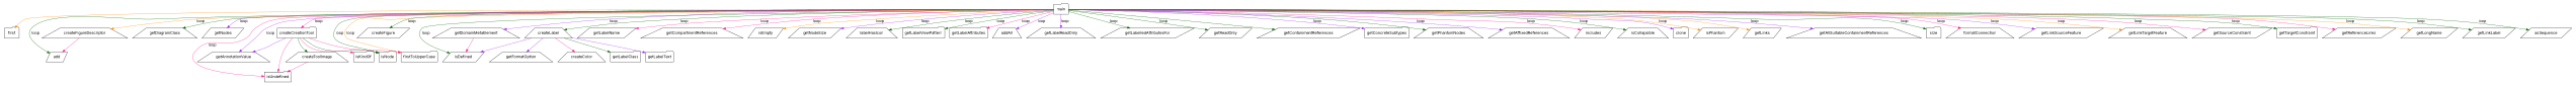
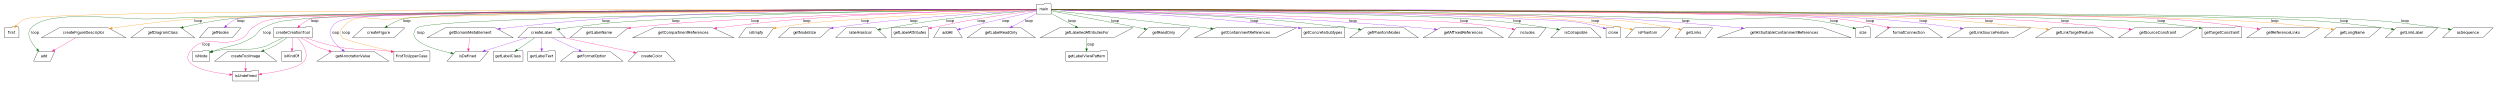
  strict digraph {
    fontname=Inter
    node [fontname=Inter shape=parallelogram]
    edge [color=darkgreen fontname=Inter]
    main [shape=folder]
    first [shape=folder]
    add
    getDiagramClass [shape=trapezium]
    getNodes
    createCreationTool [shape=folder]
    createFigureDescriptor [shape=trapezium]
    createFigure
    createLabel [shape=trapezium]
    getLabelName
    getCompartmentReferences [shape=trapezium]
    isEmpty
    getNodeSize
    isDefined
    labelHasIcon [shape=trapezium]
    getLabelViewPattern [shape=folder]
    getLabelAttributes [shape=folder]
    addAll [shape=trapezium]
    getLabelReadOnly [shape=trapezium]
    getLabelledAttributesFor
    getAnnotationValue [shape=trapezium]
    getReadOnly
    getContainmentReferences
    getConcreteSubtypes [shape=folder]
    isNode [shape=folder]
    isUndefined [shape=folder]
    getPhantomNodes [shape=trapezium]
    getAffixedReferences [shape=trapezium]
    includes
    firstToUpperCase [shape=folder]
    isCollapsible [shape=trapezium]
    clone [shape=folder]
    isPhantom
    getLinks
    getAllSuitableContainmentReferences [shape=trapezium]
    size [shape=folder]
    formatConnection [shape=trapezium]
    getLinkSourceFeature
    getLinkTargetFeature [shape=trapezium]
    getSourceConstraint
    getTargetConstraint [shape=folder]
    getReferenceLinks
    getLongName
    getLinkLabel
    asSequence
    getDomainMetaElement [shape=trapezium]
    isKindOf [shape=folder]
    createToolImage [shape=trapezium]
    getLabelClass [shape=folder]
    getLabelText [shape=folder]
    getFormatOption [shape=trapezium]
    createColor [shape=trapezium]
    main -> first [color=darkorange]
    main -> add [label=loop]
    main -> getDiagramClass
    main -> getNodes [color=purple label=loop]
    main -> createCreationTool [color=deeppink label=loop]
    main -> createFigureDescriptor [color=darkorange label=loop]
    main -> createFigure [label=loop]
    main -> createLabel [label=loop]
    main -> getLabelName [color=deeppink label=loop]
    main -> getCompartmentReferences [color=deeppink label=loop]
    main -> isEmpty [color=darkorange label=loop]
    main -> getNodeSize [color=purple label=loop]
    main -> isDefined [label=loop]
    main -> labelHasIcon [label=loop]
-   main -> getLabelViewPattern [label=loop]
+   getLabelledAttributesFor -> getLabelViewPattern [label=loop]
    main -> getLabelAttributes [color=deeppink label=loop]
    main -> addAll [color=purple label=loop]
    main -> getLabelReadOnly [color=purple label=loop]
    main -> getLabelledAttributesFor [label=loop]
    main -> getAnnotationValue [color=purple label=loop]
    main -> getReadOnly [label=loop]
    main -> getContainmentReferences
    main -> getConcreteSubtypes [color=purple label=loop]
    main -> isNode [label=loop]
    main -> isUndefined [color=deeppink label=loop]
    main -> getPhantomNodes
    main -> getAffixedReferences [color=purple label=loop]
    main -> includes [color=deeppink label=loop]
    main -> firstToUpperCase [color=darkorange label=loop]
    main -> isCollapsible [label=loop]
    main -> clone [color=purple]
    main -> isPhantom [color=darkorange label=loop]
    main -> getLinks [color=darkorange]
    main -> getAllSuitableContainmentReferences [color=purple label=loop]
    main -> size [label=loop]
    main -> formatConnection [color=deeppink label=loop]
    main -> getLinkSourceFeature [color=purple label=loop]
    main -> getLinkTargetFeature [color=darkorange label=loop]
    main -> getSourceConstraint [color=deeppink label=loop]
    main -> getTargetConstraint [label=loop]
    main -> getReferenceLinks [color=deeppink]
    main -> getLongName [color=darkorange label=loop]
    main -> getLinkLabel [label=loop]
    main -> asSequence [label=loop]
    main -> getDomainMetaElement [color=purple label=loop]
-   createCreationTool -> getAnnotationValue [color=purple]
+   createCreationTool -> getAnnotationValue [color=deeppink]
    createCreationTool -> isNode
    createCreationTool -> isUndefined [color=deeppink]
    createCreationTool -> firstToUpperCase [color=deeppink]
    createCreationTool -> isKindOf [color=deeppink]
    createCreationTool -> createToolImage
    createFigureDescriptor -> add [color=deeppink]
    createLabel -> isDefined [color=purple]
    createLabel -> getLabelClass
    createLabel -> getLabelText [color=purple]
    createLabel -> getFormatOption [color=purple]
    createLabel -> createColor [color=deeppink]
    getDomainMetaElement -> isDefined [color=deeppink]
    createToolImage -> isUndefined [color=deeppink]
  }
